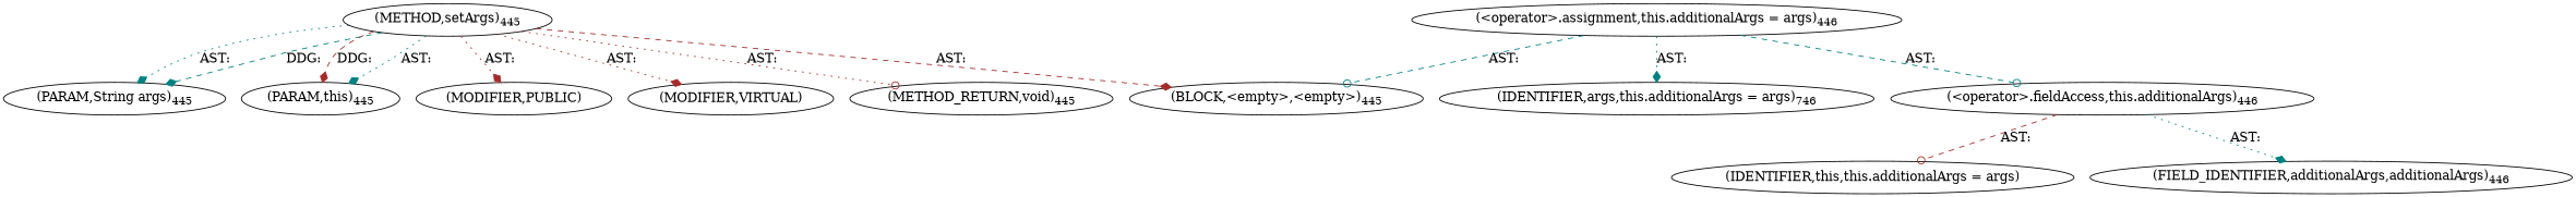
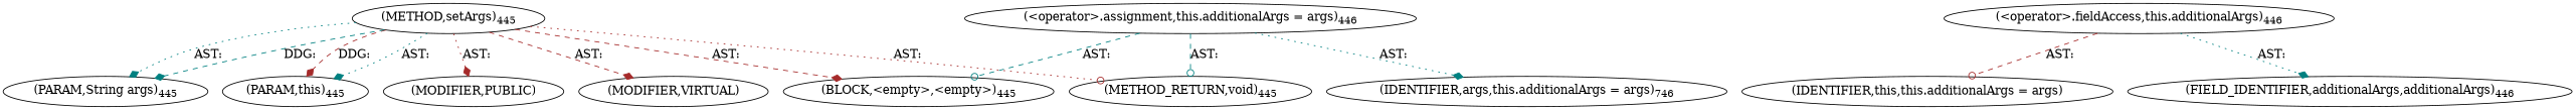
  digraph {
    fontname="DejaVu Serif"
    node [fontname="DejaVu Serif"]
    edge [arrowhead=diamond color=teal fontname="DejaVu Serif" style=dotted]
    n1 [label=<(METHOD,setArgs)<SUB>445</SUB>>]
    n2 [label=<(PARAM,this)<SUB>445</SUB>>]
    n3 [label=<(PARAM,String args)<SUB>445</SUB>>]
    n4 [label=<(BLOCK,&lt;empty&gt;,&lt;empty&gt;)<SUB>445</SUB>>]
    n5 [label=<(MODIFIER,PUBLIC)>]
    n6 [label=<(MODIFIER,VIRTUAL)>]
    n7 [label=<(METHOD_RETURN,void)<SUB>445</SUB>>]
    n8 [label=<(&lt;operator&gt;.assignment,this.additionalArgs = args)<SUB>446</SUB>>]
    n9 [label=<(&lt;operator&gt;.fieldAccess,this.additionalArgs)<SUB>446</SUB>>]
    n10 [label=<(IDENTIFIER,args,this.additionalArgs = args)<SUB>746</SUB>>]
    n11 [label=<(IDENTIFIER,this,this.additionalArgs = args)>]
    n12 [label=<(FIELD_IDENTIFIER,additionalArgs,additionalArgs)<SUB>446</SUB>>]
    n1 -> n2 [label="AST: "]
    n1 -> n2 [color=brown label="DDG: " style=dashed]
    n1 -> n3 [label="AST: "]
    n1 -> n3 [label="DDG: " style=dashed]
    n1 -> n4 [color=brown label="AST: " style=dashed]
    n1 -> n5 [color=brown label="AST: "]
-   n1 -> n6 [color=brown label="AST: "]
+   n1 -> n6 [color=brown label="AST: " style=dashed]
    n1 -> n7 [arrowhead=odot color=brown label="AST: "]
    n8 -> n4 [arrowhead=odot label="AST: " style=dashed]
-   n8 -> n9 [arrowhead=odot label="AST: " style=dashed]
+   n8 -> n7 [arrowhead=odot label="AST: " style=dashed]
    n8 -> n10 [label="AST: "]
    n9 -> n11 [arrowhead=odot color=brown label="AST: " style=dashed]
    n9 -> n12 [label="AST: "]
  }
